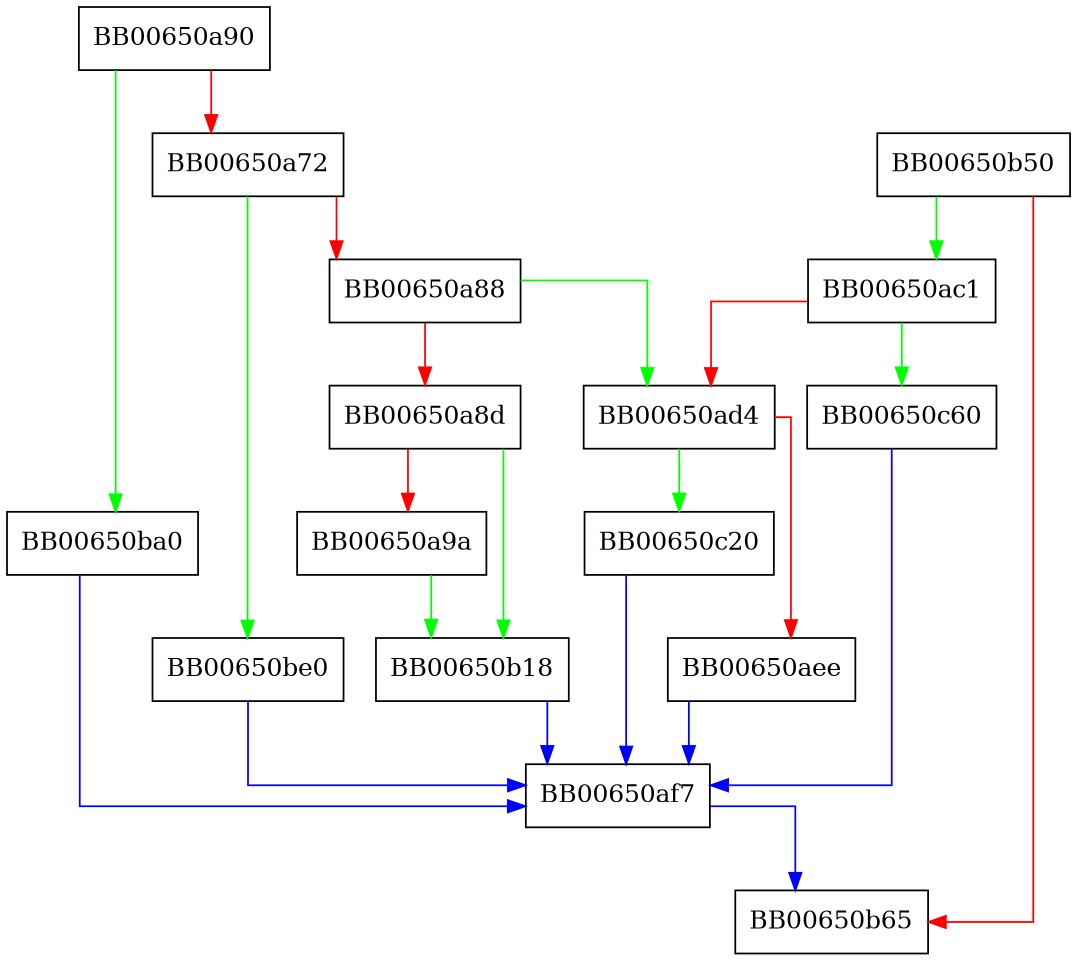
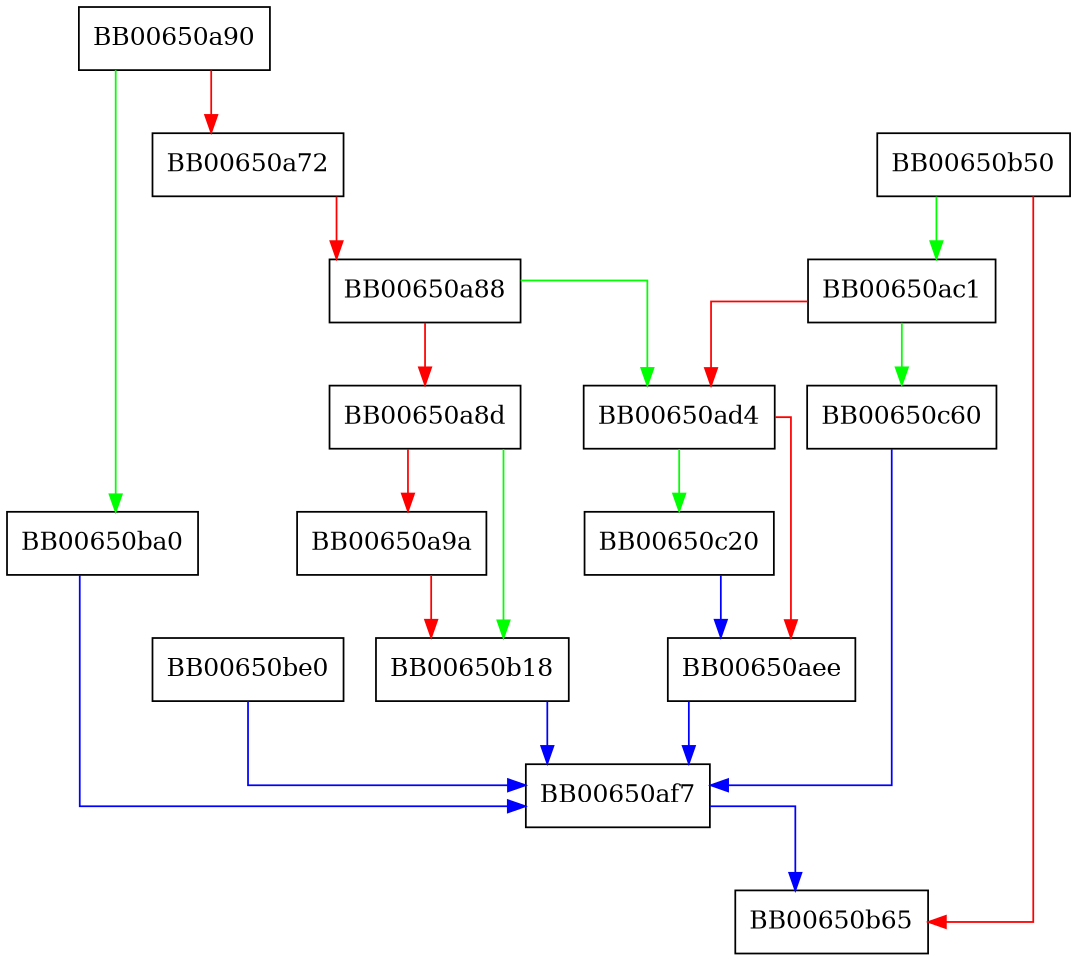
  digraph {
    splines=ortho
    node [shape=box]
    edge [color=green]
    n1 [label=BB00650a90]
    BB00650ba0
    BB00650a72
    BB00650af7
    BB00650be0
    BB00650a88
    BB00650b65
    BB00650ad4
    BB00650a8d
    BB00650c20
    BB00650aee
    BB00650b18
    BB00650a9a
    BB00650b50
    BB00650ac1
    BB00650c60
    n1 -> BB00650ba0
    n1 -> BB00650a72 [color=red]
    BB00650ba0 -> BB00650af7 [color=blue]
-   BB00650a72 -> BB00650be0
    BB00650a72 -> BB00650a88 [color=red]
    BB00650af7 -> BB00650b65 [color=blue]
    BB00650be0 -> BB00650af7 [color=blue]
    BB00650a88 -> BB00650ad4
    BB00650a88 -> BB00650a8d [color=red]
    BB00650ad4 -> BB00650c20
    BB00650ad4 -> BB00650aee [color=red]
    BB00650a8d -> BB00650b18
    BB00650a8d -> BB00650a9a [color=red]
-   BB00650c20 -> BB00650af7 [color=blue]
+   BB00650c20 -> BB00650aee [color=blue]
    BB00650aee -> BB00650af7 [color=blue]
    BB00650b18 -> BB00650af7 [color=blue]
-   BB00650a9a -> BB00650b18
+   BB00650a9a -> BB00650b18 [color=red]
    BB00650b50 -> BB00650b65 [color=red]
    BB00650b50 -> BB00650ac1
    BB00650ac1 -> BB00650ad4 [color=red]
    BB00650ac1 -> BB00650c60
    BB00650c60 -> BB00650af7 [color=blue]
  }
